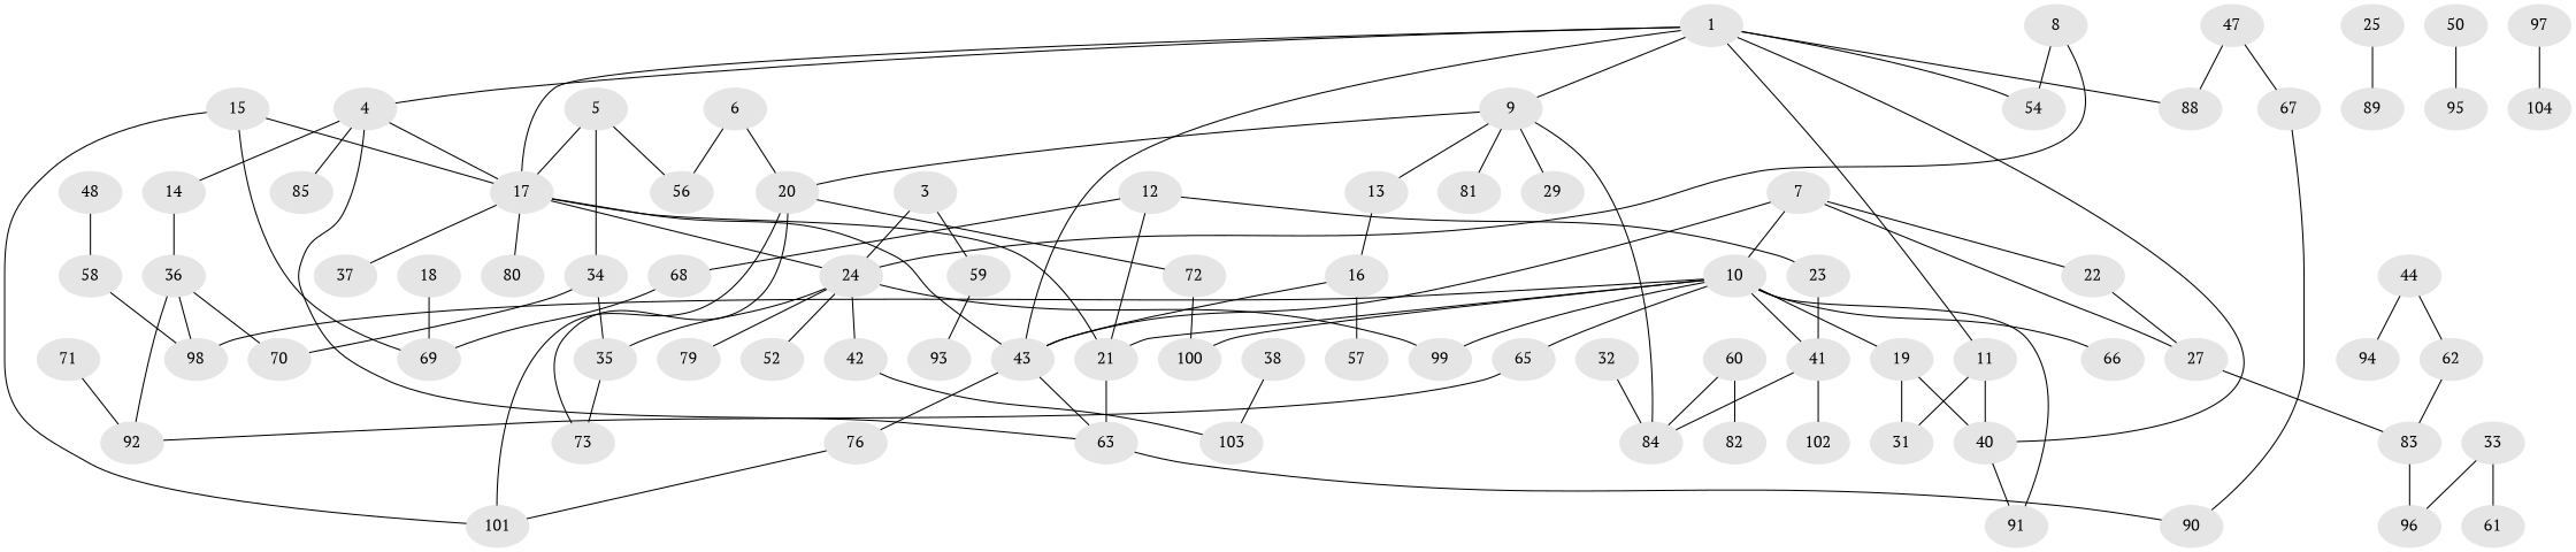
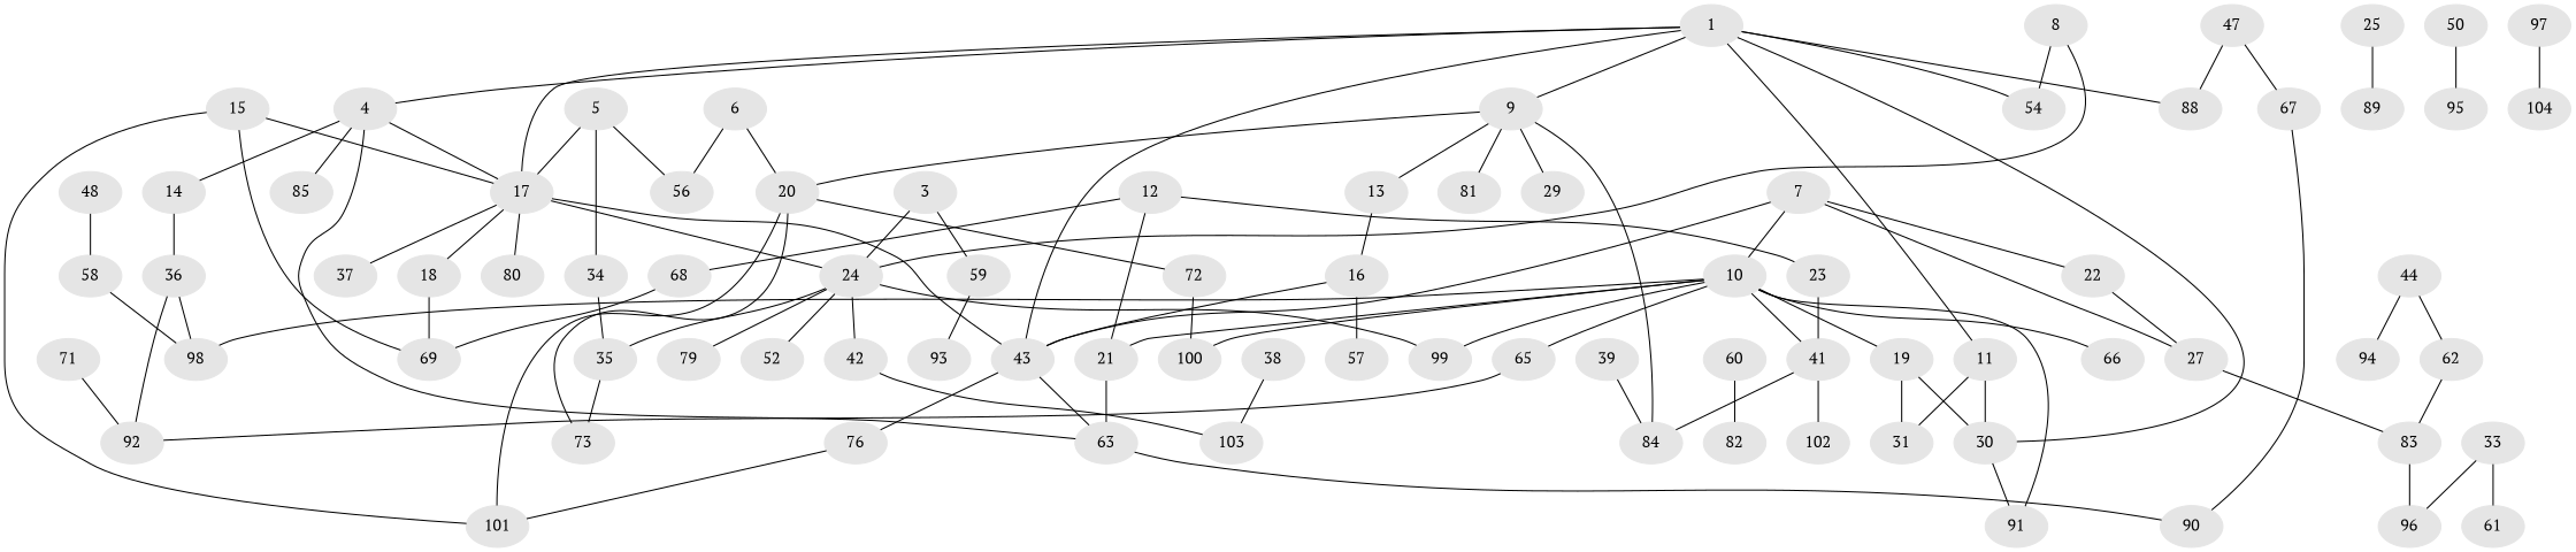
  graph {
    fontname="PT Serif"
    node [color=gray90 fontname="PT Serif" style=filled]
    edge [fontname="PT Serif" weight=1.0]
    1
    4
    9
    11
    17
-   40
+   40 [label=30]
    43
    54
    88
    14
    63
    85
    20
    13
    29
    81
    84
    31
    24
    21
    37
    80
    91
    76
    3
    59
    99
    35
    42
    52
    79
    93
    36
    90
    5
    34
    56
-   70
    6
    101
    72
    73
    7
    10
    22
    27
    19
    41
    65
    66
    98
    100
    83
    8
    16
    102
    92
    12
    23
    68
    69
    57
    15
    18
    103
    25
    89
    96
-   32
+   32 [label=39]
    33
    61
    38
    44
    62
    94
    47
    67
    48
    58
    50
    95
    60
    82
    71
    97
    104
    1 -- 4
    1 -- 9
    1 -- 11
    1 -- 17
    1 -- 40
    1 -- 43
    1 -- 54
    1 -- 88
    4 -- 17
    4 -- 14
    4 -- 63
    4 -- 85
    9 -- 20
    9 -- 13
    9 -- 29
    9 -- 81
    9 -- 84
    11 -- 40
    11 -- 31
    17 -- 43
    17 -- 24
-   17 -- 21
+   17 -- 18
    17 -- 37
    17 -- 80
    40 -- 91
    43 -- 63
    43 -- 76
    14 -- 36
    63 -- 90
    20 -- 101
    20 -- 72
    20 -- 73
    13 -- 16
    24 -- 99
    24 -- 35
    24 -- 42
    24 -- 52
    24 -- 79
    21 -- 63
    76 -- 101
    3 -- 24
    3 -- 59
    59 -- 93
    35 -- 73
    42 -- 103
-   36 -- 70
    36 -- 98
    36 -- 92
    5 -- 17
    5 -- 34
    5 -- 56
    34 -- 35
-   34 -- 70
    6 -- 20
    6 -- 56
    72 -- 100
    7 -- 43
    7 -- 10
    7 -- 22
    7 -- 27
    10 -- 21
    10 -- 91
    10 -- 99
    10 -- 19
    10 -- 41
    10 -- 65
    10 -- 66
    10 -- 98
    10 -- 100
    22 -- 27
    27 -- 83
    19 -- 40
    19 -- 31
    41 -- 84
    41 -- 102
    65 -- 92
    83 -- 96
    8 -- 54
    8 -- 24
    16 -- 43
    16 -- 57
    12 -- 21
    12 -- 23
    12 -- 68
    23 -- 41
    68 -- 69
    15 -- 17
    15 -- 101
    15 -- 69
    18 -- 69
    25 -- 89
    32 -- 84
    33 -- 96
    33 -- 61
    38 -- 103
    44 -- 62
    44 -- 94
    62 -- 83
    47 -- 88
    47 -- 67
    67 -- 90
    48 -- 58
    58 -- 98
    50 -- 95
-   60 -- 84
    60 -- 82
    71 -- 92
    97 -- 104
  }
